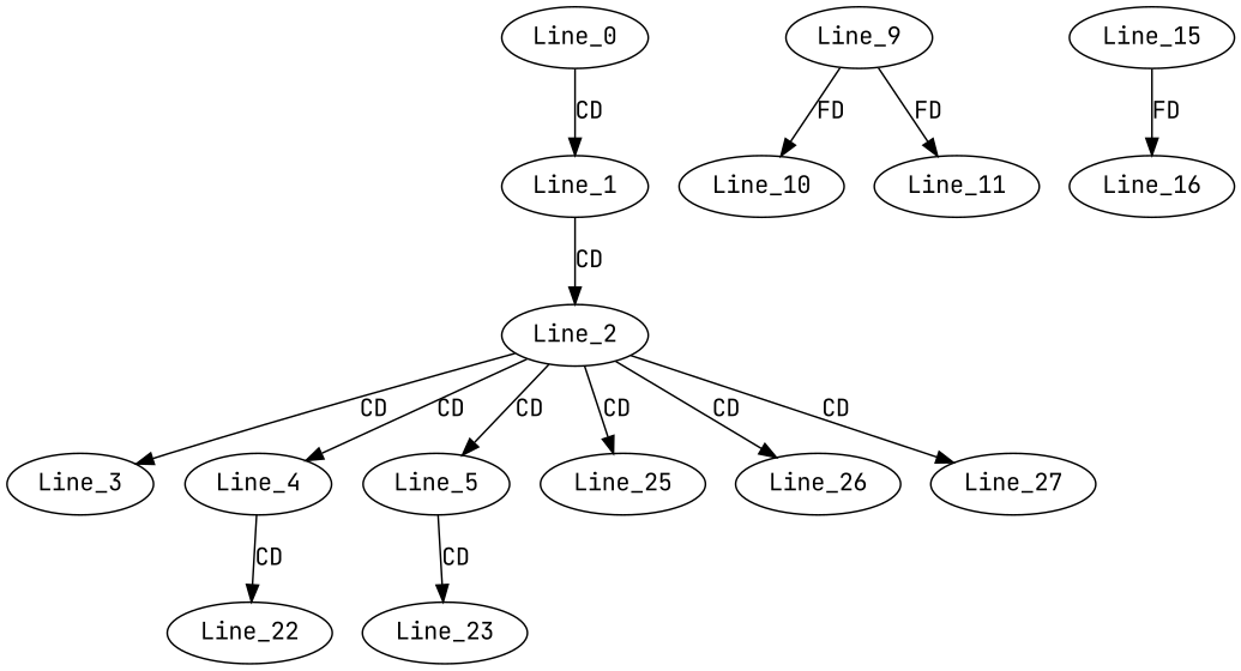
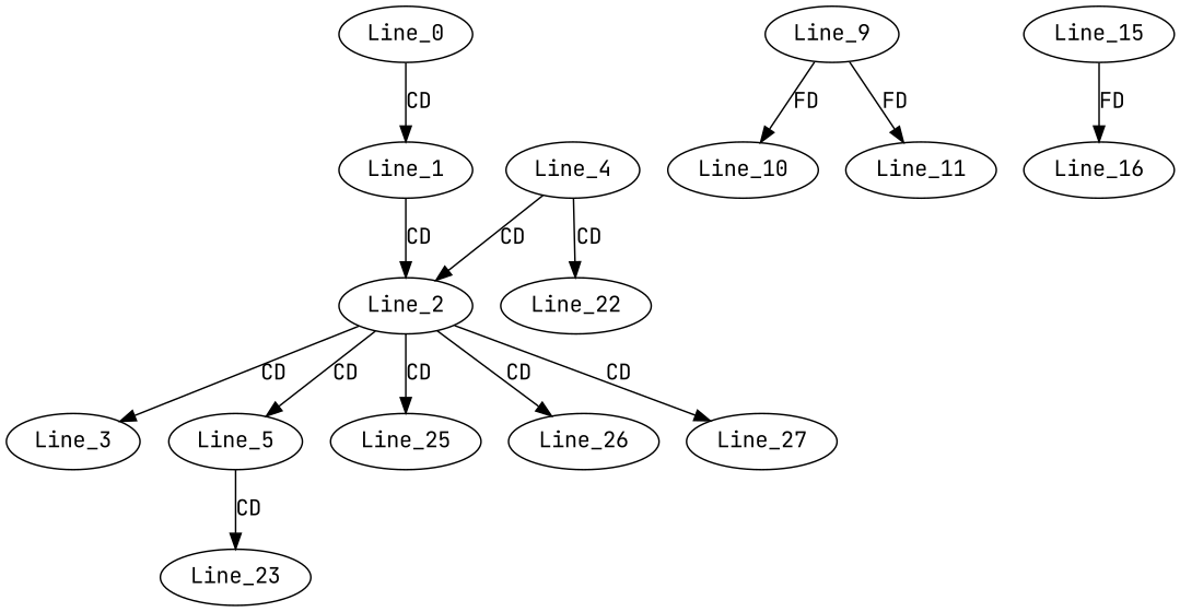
  digraph {
    fontname="JetBrains Mono"
    node [fontname="JetBrains Mono"]
    edge [fontname="JetBrains Mono"]
    Line_0
    Line_1
    Line_2
    Line_3
    Line_4
    Line_5
    Line_25
    Line_26
    Line_27
    Line_22
    Line_23
    Line_9
    Line_10
    Line_11
    Line_15
    Line_16
    Line_0 -> Line_1 [label=CD]
    Line_1 -> Line_2 [label=CD]
    Line_2 -> Line_3 [label=CD]
-   Line_2 -> Line_4 [label=CD]
+   Line_4 -> Line_2 [label=CD]
    Line_2 -> Line_5 [label=CD]
    Line_2 -> Line_25 [label=CD]
    Line_2 -> Line_26 [label=CD]
    Line_2 -> Line_27 [label=CD]
    Line_4 -> Line_22 [label=CD]
    Line_5 -> Line_23 [label=CD]
    Line_9 -> Line_10 [label=FD]
    Line_9 -> Line_11 [label=FD]
    Line_15 -> Line_16 [label=FD]
  }
